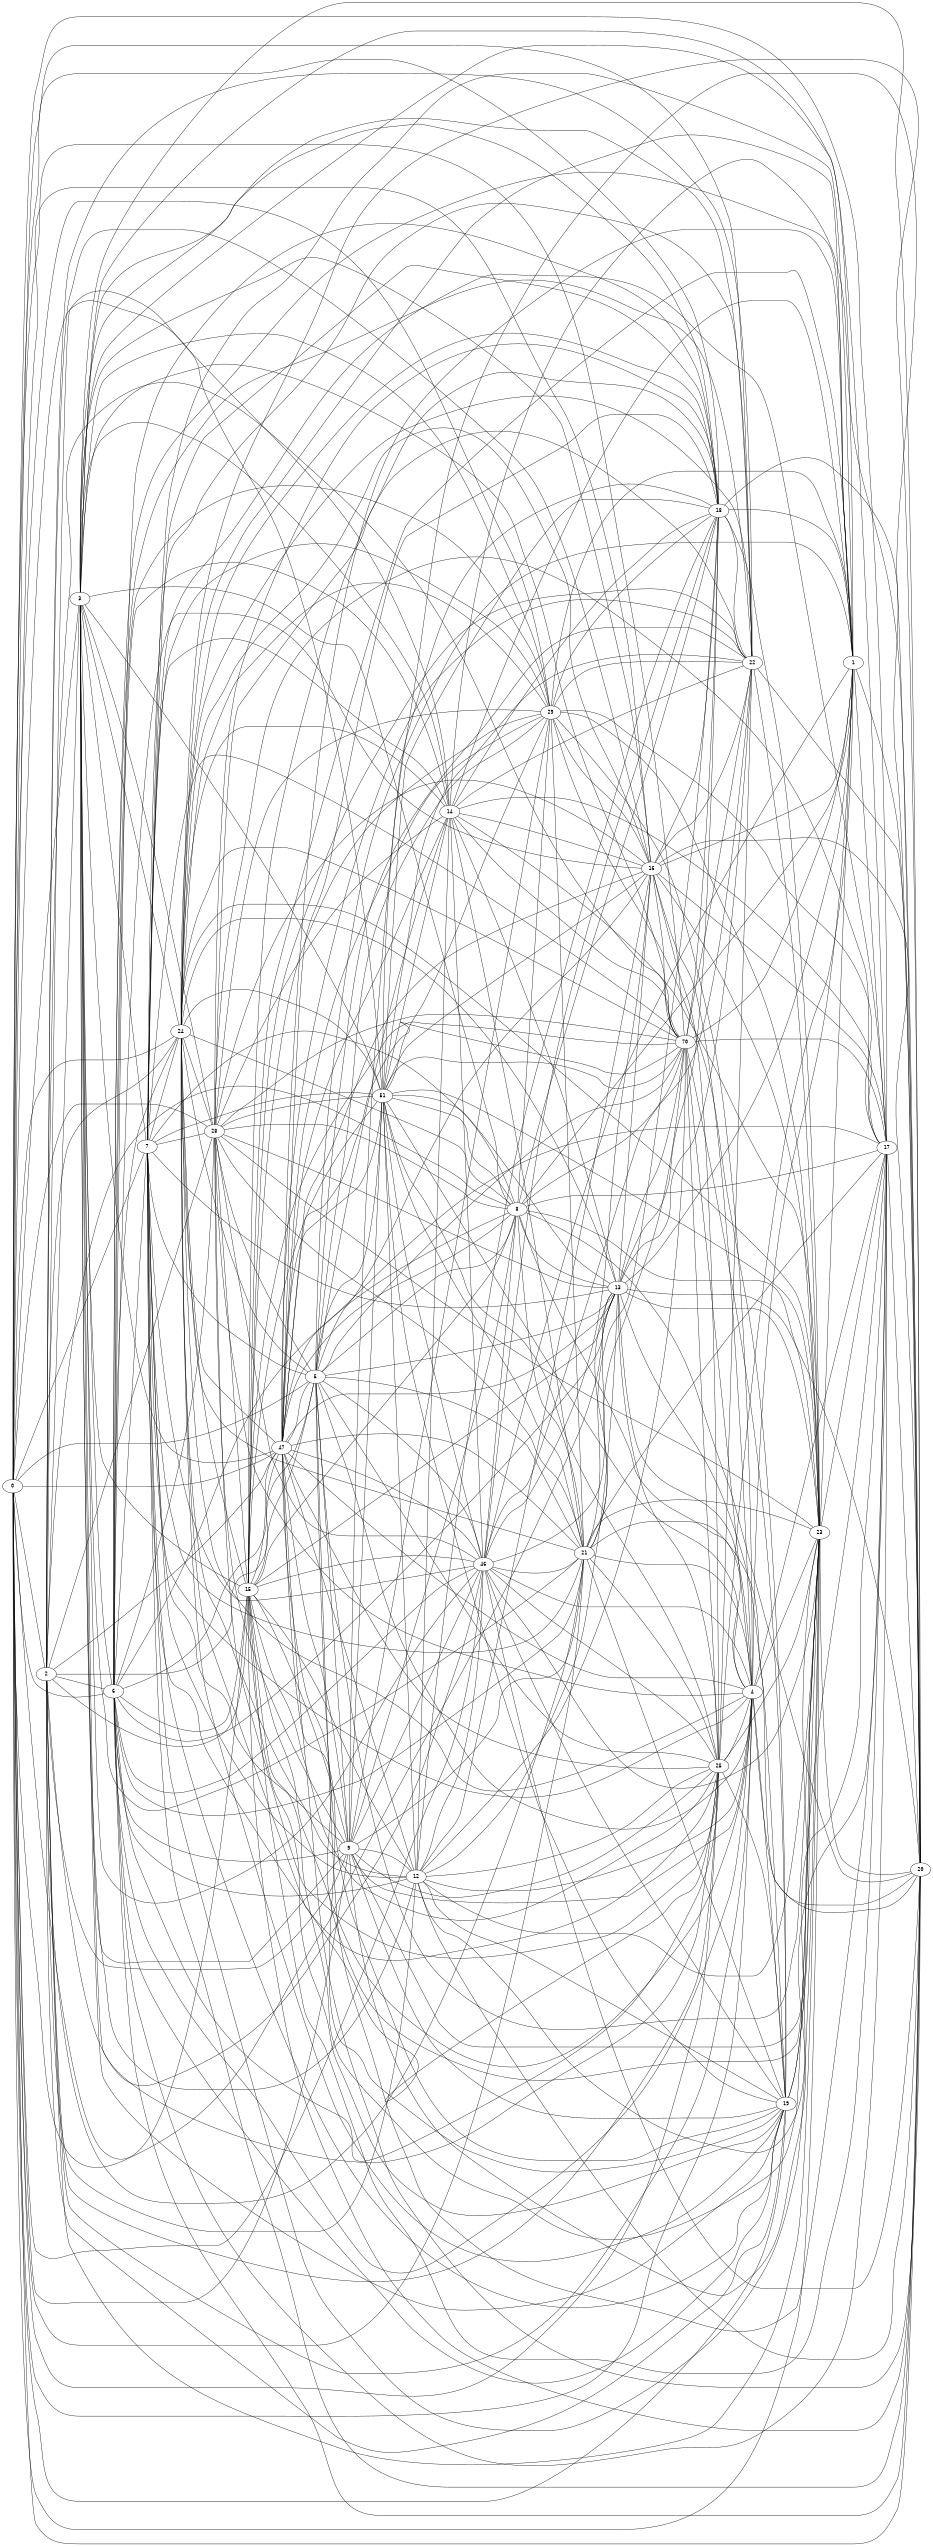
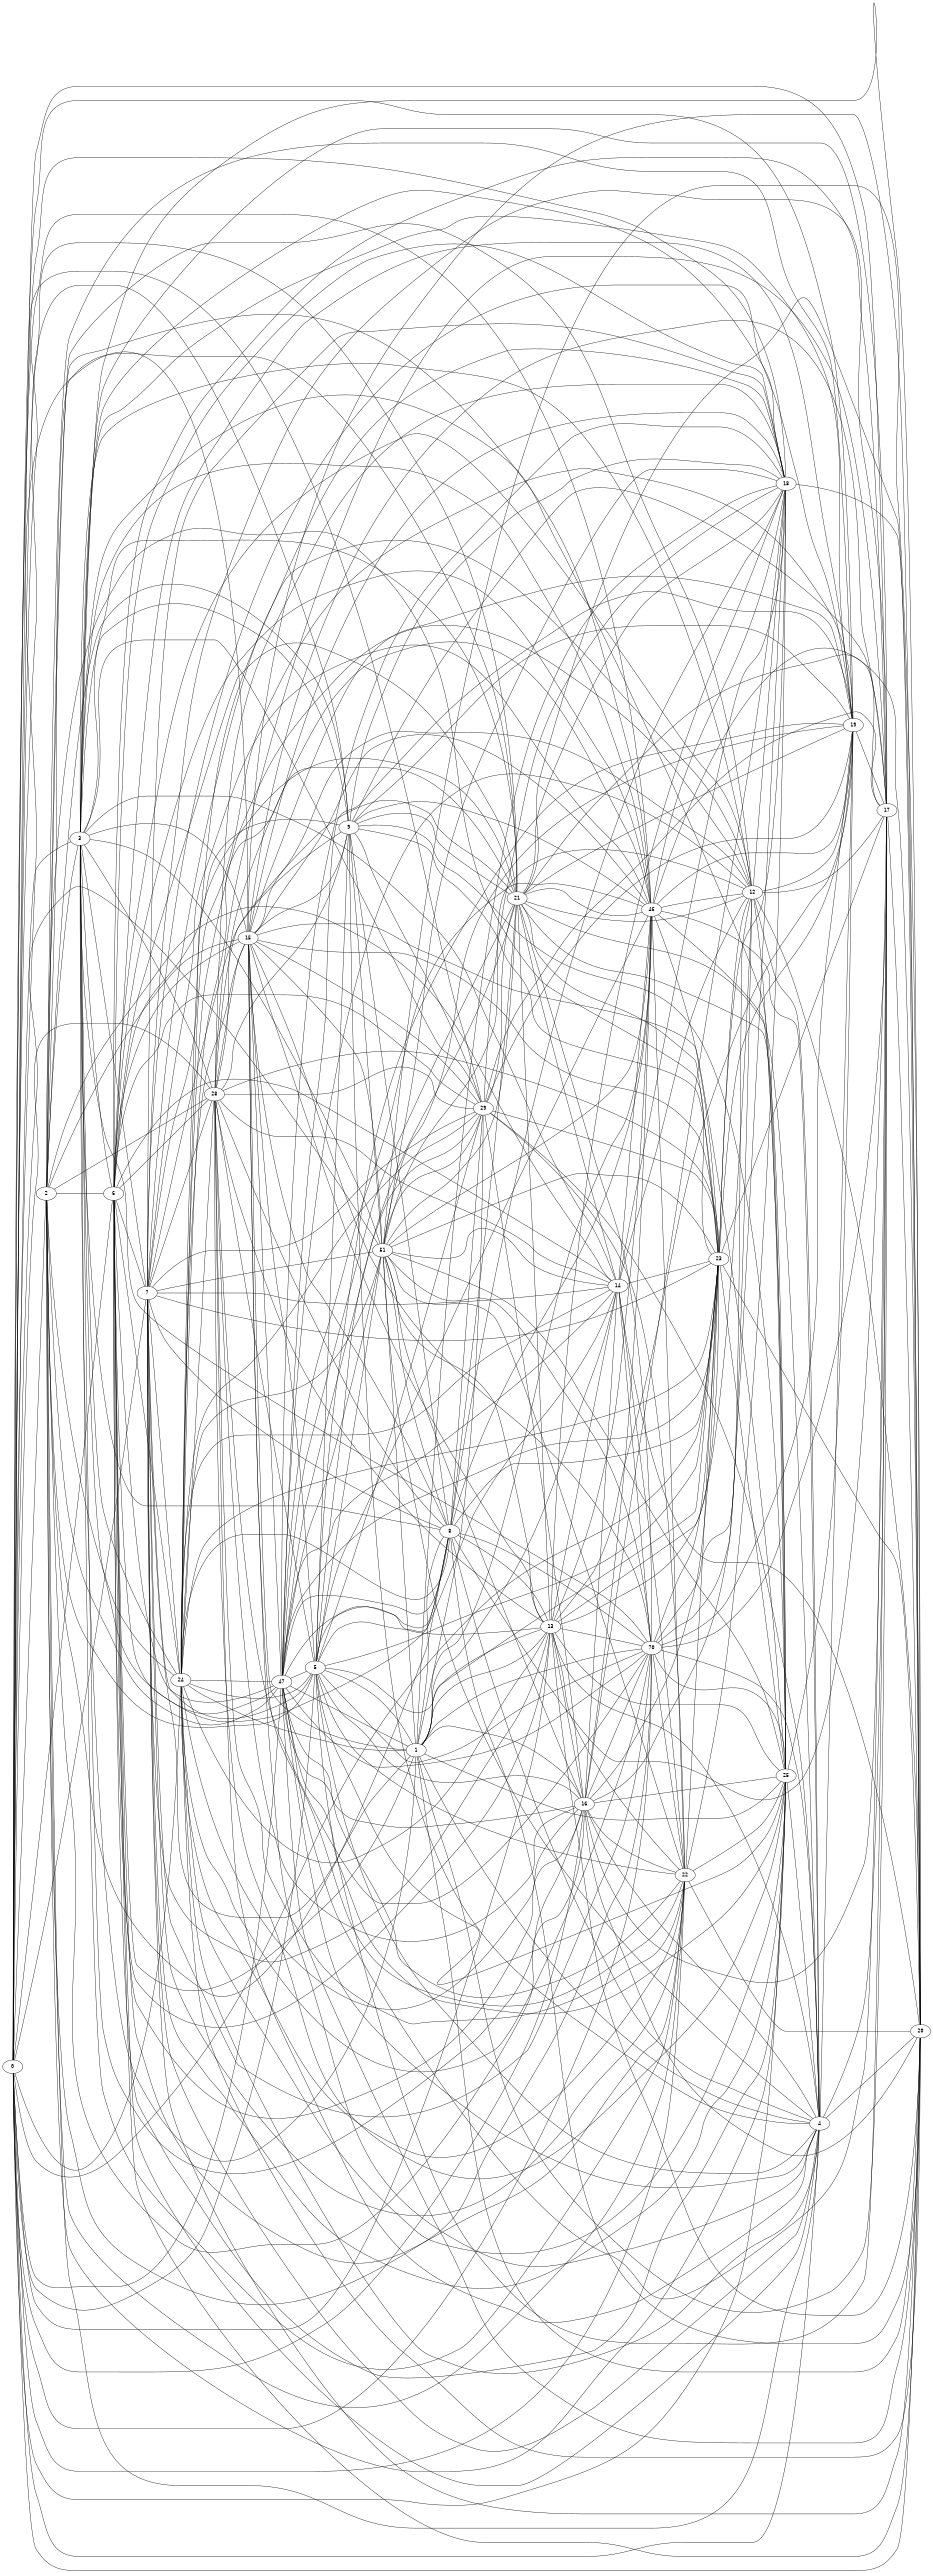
  graph {
    fontname="DejaVu Sans Mono"
    rankdir=LR
    node [fontname="DejaVu Sans Mono"]
    edge [fontname="DejaVu Sans Mono"]
    0
    2
    3
    6
    7
    n6 [label=70]
    13
    16
    17
    18
    19
    20
    21
    22
    23
    25
    n17 [label=46]
    29
    4
    14
    15
    n22 [label=47]
    12
    28
    1
    n26 [label=51]
    8
    9
    5
    24
    0 -- 2
    0 -- 3
    0 -- 6
    0 -- 7
    0 -- n6
    0 -- 13
    0 -- 16
    0 -- 17
    0 -- 18
    0 -- 19
    0 -- 20
    0 -- 21
    0 -- 22
    0 -- 23
    0 -- 25
    0 -- n17
    0 -- 29
    2 -- 3
    2 -- 6
    2 -- n6
    2 -- 19
    2 -- 21
    2 -- 22
    2 -- 23
    2 -- 25
    2 -- n17
    2 -- 4
    2 -- 14
    2 -- 15
    2 -- n22
    2 -- 12
    2 -- 28
    3 -- 6
    3 -- n6
    3 -- 17
    3 -- 18
    3 -- 19
    3 -- 21
    3 -- n17
    3 -- 29
    3 -- 15
    3 -- 28
    3 -- 1
    3 -- n26
    6 -- 7
    6 -- 13
    6 -- 16
    6 -- 17
    6 -- 18
    6 -- 20
    6 -- 21
    6 -- 22
    6 -- 25
    6 -- n17
    6 -- 29
    6 -- 15
    6 -- n22
    6 -- 12
    6 -- 28
    6 -- 8
    6 -- 9
    7 -- 3
    7 -- n6
    7 -- 13
    7 -- 17
    7 -- 18
    7 -- 21
    7 -- 23
    7 -- 12
    7 -- 1
    7 -- 9
    7 -- 5
    7 -- 24
    n6 -- 13
    n6 -- 17
    n6 -- 18
    n6 -- 19
    n6 -- 21
    n6 -- 22
    n6 -- 25
    n6 -- 4
    n6 -- n22
    n6 -- 12
    n6 -- 28
    n6 -- 1
    n6 -- n26
    n6 -- 24
    13 -- 16
    13 -- 18
    13 -- 19
    13 -- 20
    13 -- 22
    13 -- 23
    13 -- 25
    13 -- n17
    13 -- 14
    13 -- 15
    13 -- 12
    13 -- 24
    16 -- 2
    16 -- 3
    16 -- n6
    16 -- 17
    16 -- 18
    16 -- 20
    16 -- 22
    16 -- 23
    16 -- 25
    16 -- n17
    16 -- 29
    16 -- 14
    16 -- n22
    16 -- 28
    16 -- 5
    17 -- 20
    17 -- 21
    17 -- 23
    17 -- 29
    17 -- 4
-   17 -- 14
    17 -- 15
    17 -- n22
    17 -- 12
    17 -- 9
    17 -- 5
    18 -- 20
    18 -- 21
    18 -- 22
    18 -- 23
    18 -- n17
    18 -- 29
    18 -- 14
    18 -- n22
    18 -- 1
    18 -- 24
    19 -- 6
    19 -- 7
    19 -- 17
    19 -- 21
    19 -- 23
    19 -- 25
    19 -- n17
    19 -- n22
    19 -- 12
    19 -- 24
    20 -- 3
    20 -- 7
    20 -- 21
    20 -- 14
    20 -- n26
    20 -- 24
    21 -- 13
    21 -- 23
    21 -- 25
    21 -- n17
    21 -- 14
    21 -- n22
    21 -- 28
    21 -- 9
    21 -- 24
    22 -- 3
    22 -- 7
    22 -- 20
    22 -- 23
    22 -- 29
    22 -- 14
    22 -- 15
    22 -- n22
    22 -- n26
    22 -- 5
    22 -- 24
    23 -- 20
    23 -- n17
    23 -- 29
    23 -- 15
    23 -- 12
    23 -- 28
    23 -- 1
    23 -- 8
    25 -- 3
    25 -- 7
    25 -- 22
    25 -- 23
    25 -- n17
    25 -- 4
    25 -- n22
    25 -- 28
    25 -- 5
    25 -- 24
    n17 -- 7
    n17 -- 20
    n17 -- 22
    n17 -- 15
    n17 -- n22
    n17 -- 28
    n17 -- n26
    n17 -- 8
    29 -- 7
    29 -- 19
    29 -- 21
    29 -- n22
    29 -- 9
    4 -- 0
    4 -- 6
    4 -- 7
    4 -- 13
    4 -- 16
    4 -- 19
    4 -- 20
    4 -- 21
-   4 -- 23
+   n6 -- 23
    4 -- n17
    4 -- 29
    4 -- 12
    4 -- 28
    4 -- n26
    4 -- 8
    4 -- 9
    4 -- 5
    14 -- 3
    14 -- 6
    14 -- 7
    14 -- n6
    14 -- 23
    14 -- n17
    14 -- n22
    14 -- 28
    14 -- 5
    14 -- 24
    15 -- 0
    15 -- n6
    15 -- 18
    15 -- 19
    15 -- 20
    15 -- 25
    15 -- 29
    15 -- 4
    15 -- n22
    15 -- 24
    n22 -- 0
    n22 -- 3
    n22 -- 13
    n22 -- 20
    n22 -- 23
    n22 -- 4
    n22 -- 12
    n22 -- 5
    12 -- 3
    12 -- 16
    12 -- 18
    12 -- 20
-   12 -- 9
+   12 -- 21
    12 -- 25
    12 -- n17
    12 -- 14
    12 -- 15
    12 -- 24
    28 -- 0
    28 -- 7
    28 -- 13
    28 -- 17
    28 -- 18
    28 -- 22
    28 -- 29
    28 -- 15
    1 -- 6
    1 -- 13
    1 -- 16
    1 -- 17
    1 -- 20
    1 -- 25
    1 -- n17
    1 -- 29
    1 -- 4
    1 -- 14
    1 -- 15
    1 -- n22
    1 -- 8
    1 -- 5
    1 -- 24
    n26 -- 0
    n26 -- 7
    n26 -- 13
    n26 -- 16
    n26 -- 18
    n26 -- 19
    n26 -- 21
    n26 -- 23
    n26 -- 25
    n26 -- 29
    n26 -- 14
    n26 -- 15
    n26 -- n22
    n26 -- 12
-   n26 -- 28
+   n26 -- 1
    n26 -- 5
    n26 -- 24
    8 -- 2
    8 -- 3
    8 -- 7
    8 -- n6
    8 -- 13
    8 -- 17
    8 -- 18
    8 -- 20
    8 -- 21
    8 -- 29
    8 -- 15
    8 -- n22
    8 -- 28
    8 -- n26
    8 -- 9
    8 -- 24
    9 -- 0
    9 -- 2
    9 -- 3
    9 -- 18
    9 -- 19
    9 -- 23
    9 -- 25
    9 -- n17
    9 -- 15
-   9 -- n22
    9 -- 28
    9 -- n26
    5 -- 0
    5 -- 2
    5 -- n6
    5 -- 13
    5 -- 19
    5 -- 21
    5 -- 23
    5 -- n17
    5 -- 29
    5 -- 15
    5 -- 28
    5 -- 8
    5 -- 9
    5 -- 24
    24 -- 0
    24 -- 2
    24 -- 3
    24 -- 6
    24 -- 16
    24 -- 23
    24 -- 29
    24 -- 4
    24 -- n22
    24 -- 28
  }
